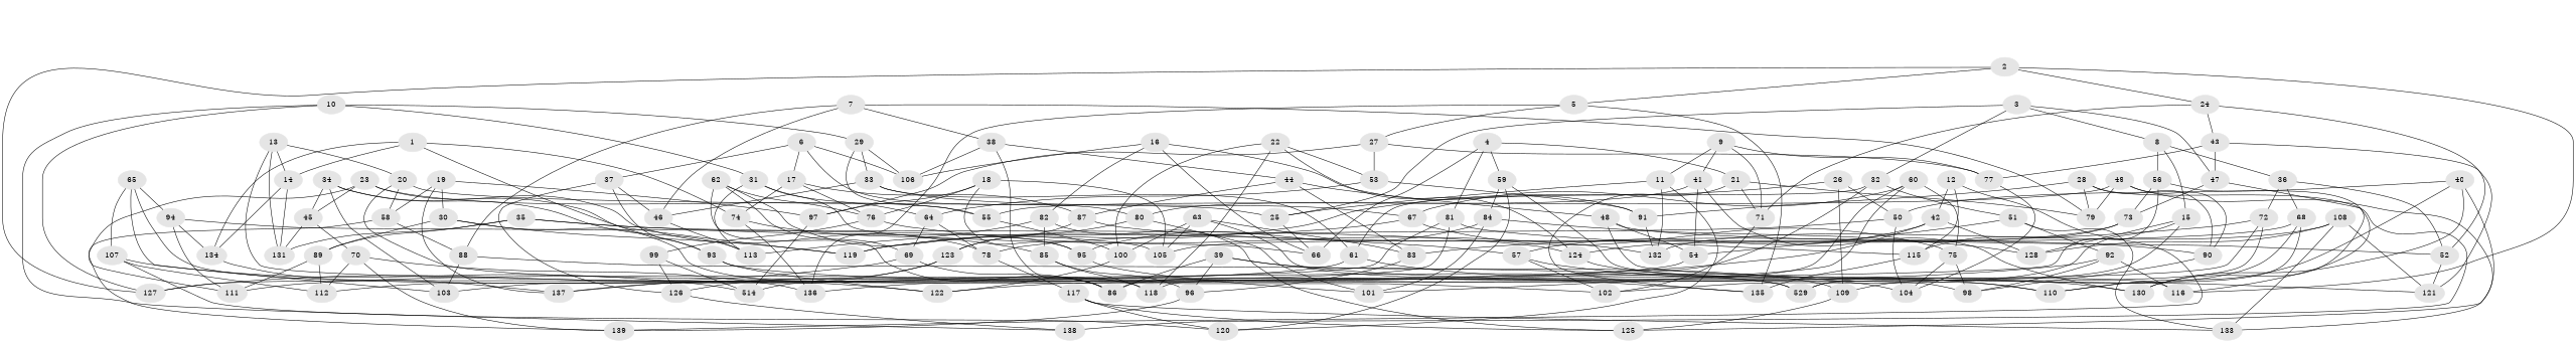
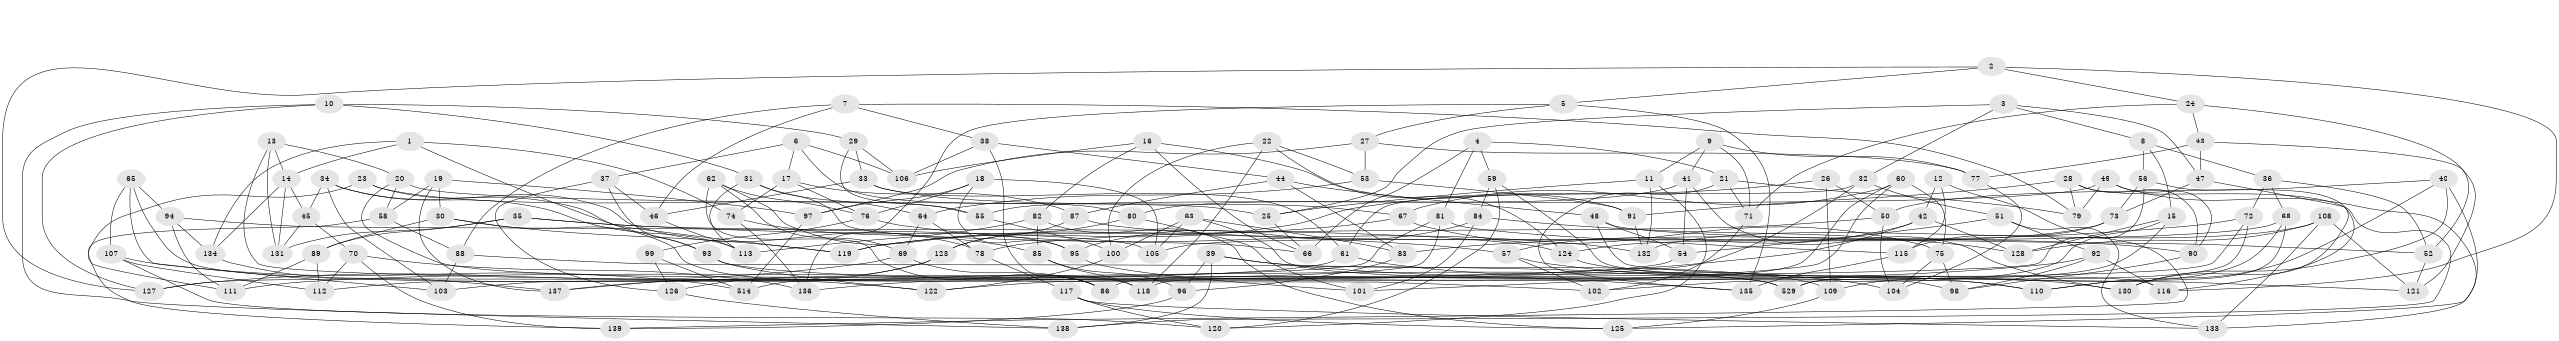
  graph {
    node [color=gray90 style=filled]
    1
    14
    74
    93
    134
    131
    136
    85
    122
    110
    137
    2
    5
    24
    116
    127
    27
    135
    71
    43
    52
    3
    8
    25
    32
    47
    15
    36
    56
    66
    51
    61
    130
    73
    4
    21
    59
    81
    79
    120
    84
    115
    103
    n44 [label=514]
    77
    97
    53
    6
    17
    37
    80
    106
    76
    87
    46
    126
    101
    123
    7
    38
    88
    44
    86
    113
    n65 [label=529]
    102
    109
    128
    68
    72
    112
    9
    11
    41
    132
    54
    104
    10
    29
    31
    138
    55
    33
    64
    12
    42
    139
    26
    50
    119
    111
    57
    13
    20
    58
    125
    16
    82
    91
    99
    90
    18
    95
    105
    19
    30
    118
    89
    22
    100
    124
    23
    45
    78
    70
    117
    121
    28
    98
    67
    69
    133
    92
    75
    34
    35
    83
    48
    39
    96
    40
    49
    60
    62
    63
    65
    94
    107
    108
    1 -- 14
    1 -- 74
    1 -- 93
    1 -- 134
    14 -- 134
    14 -- 131
    74 -- 136
    74 -- 85
    93 -- 122
    93 -- 110
    134 -- 137
    85 -- 118
    85 -- 96
    2 -- 5
    2 -- 24
    2 -- 116
    2 -- 127
    5 -- 136
    5 -- 27
    5 -- 135
    24 -- 71
    24 -- 43
    24 -- 52
    27 -- 77
    27 -- 97
    27 -- 53
    71 -- 102
    43 -- 47
    43 -- 77
    43 -- 121
    52 -- 121
    3 -- 8
    3 -- 25
    3 -- 32
    3 -- 47
    8 -- 15
    8 -- 36
    8 -- 56
    25 -- 66
    32 -- 122
    32 -- 51
    32 -- 61
    47 -- 130
    47 -- 73
    15 -- 102
    15 -- 109
    15 -- 128
    36 -- 52
    36 -- 68
    36 -- 72
    56 -- 116
    56 -- 73
    56 -- 112
    51 -- 54
    51 -- 133
    51 -- 92
    61 -- 127
    61 -- 104
    73 -- 115
    73 -- 124
    4 -- 66
    4 -- 21
    4 -- 59
    4 -- 81
    21 -- 135
    21 -- 71
    21 -- 79
    59 -- 116
    59 -- 120
    59 -- 84
    81 -- 115
    81 -- 103
    81 -- n44
    84 -- 101
    84 -- 128
    84 -- 95
    115 -- 135
    77 -- 104
    97 -- n44
    53 -- 64
    53 -- 91
    6 -- 17
    6 -- 37
    6 -- 80
    6 -- 106
    17 -- 74
    17 -- 76
    17 -- 87
    37 -- 93
    37 -- 46
    37 -- 126
    80 -- 101
    80 -- 123
    76 -- 132
    76 -- 99
    87 -- 123
    87 -- 90
    46 -- 113
    126 -- 138
    123 -- 137
    123 -- 126
    7 -- 79
    7 -- 46
    7 -- 38
    7 -- 88
    38 -- 106
    38 -- 44
    38 -- 86
    88 -- 103
    88 -- n65
    44 -- 87
    44 -- 83
    44 -- 48
    109 -- 125
    68 -- 110
    68 -- n65
    68 -- 105
    72 -- n65
    72 -- 118
    72 -- 83
    9 -- 71
    9 -- 77
    9 -- 11
    9 -- 41
    11 -- 25
    11 -- 120
    11 -- 132
    41 -- 130
    41 -- 80
    41 -- 54
    54 -- 136
    10 -- 127
    10 -- 29
    10 -- 31
    10 -- 138
    29 -- 106
    29 -- 55
    29 -- 33
    31 -- 66
    31 -- 113
    31 -- 64
    55 -- 100
    33 -- 61
    33 -- 46
    33 -- 67
    64 -- 78
    64 -- 69
    12 -- 115
    12 -- 42
    12 -- 139
    42 -- 128
    42 -- 111
    42 -- 57
    26 -- 109
    26 -- 50
    26 -- 119
    50 -- 104
    50 -- 78
    57 -- 110
    57 -- 102
    13 -- 14
    13 -- 131
    13 -- 102
    13 -- 20
    20 -- 25
    20 -- n65
    20 -- 58
    58 -- 88
    58 -- 139
    16 -- 66
    16 -- 106
    16 -- 82
    16 -- 91
    82 -- 85
    82 -- 113
    82 -- 125
    91 -- 132
    99 -- n44
    99 -- 126
    90 -- 98
    18 -- 97
    18 -- 76
    18 -- 95
    18 -- 105
    95 -- 101
    19 -- 137
    19 -- 97
    19 -- 58
    19 -- 30
    30 -- 119
    30 -- 118
    30 -- 89
    89 -- 112
    89 -- 111
    22 -- 53
    22 -- 118
    22 -- 100
    22 -- 124
    100 -- 122
    124 -- 130
    23 -- 55
    23 -- 111
-   23 -- 45
+   14 -- 45
    23 -- 78
    45 -- 131
    45 -- 70
    78 -- 117
    70 -- 136
    70 -- 112
    70 -- 139
    117 -- 120
    117 -- 125
    117 -- 133
    28 -- 79
    28 -- 138
    28 -- 91
    28 -- 90
    67 -- 119
    67 -- 75
    69 -- 127
    69 -- 86
    92 -- 137
    92 -- 116
    92 -- 98
    75 -- 104
    75 -- 98
    34 -- 103
    34 -- 113
    34 -- 119
    34 -- 45
    35 -- 131
    35 -- 57
    35 -- 89
    35 -- 124
    83 -- 96
    48 -- 52
    48 -- 54
    48 -- 121
    39 -- 135
    39 -- 109
-   39 -- 86
+   39 -- 138
    39 -- 96
    96 -- 139
    40 -- 110
    40 -- 130
    40 -- 50
    40 -- 125
    49 -- 79
    49 -- 55
    49 -- 90
    49 -- 133
    60 -- 101
    60 -- 86
    60 -- 67
    60 -- 75
    62 -- 76
    62 -- 86
    62 -- 95
    62 -- 69
    63 -- 105
    63 -- 100
    63 -- 98
    63 -- 83
    65 -- 122
    65 -- 103
    65 -- 94
    65 -- 107
    94 -- 134
    94 -- 111
    94 -- 105
    107 -- 120
    107 -- n44
    107 -- 112
    108 -- 128
    108 -- 132
    108 -- 121
    108 -- 133
  }
